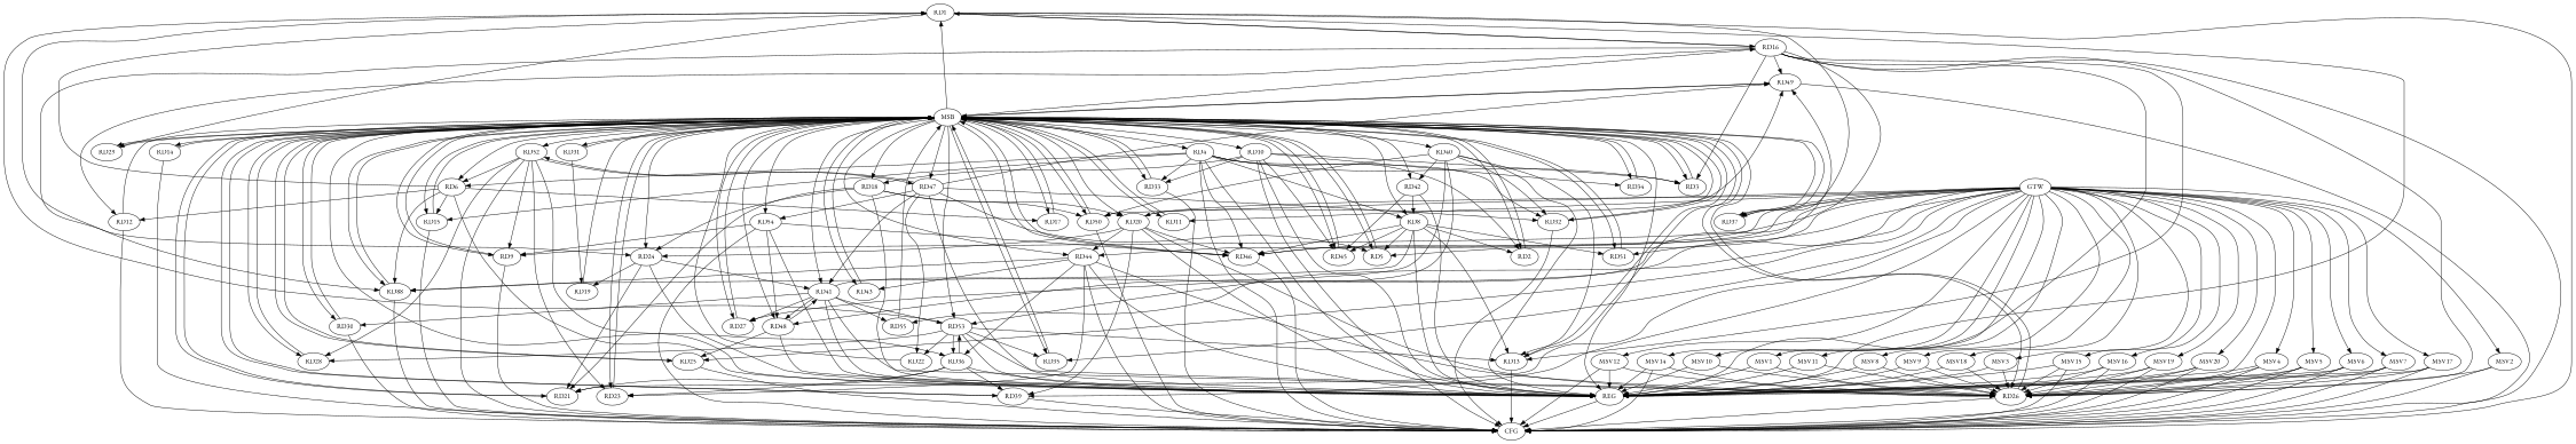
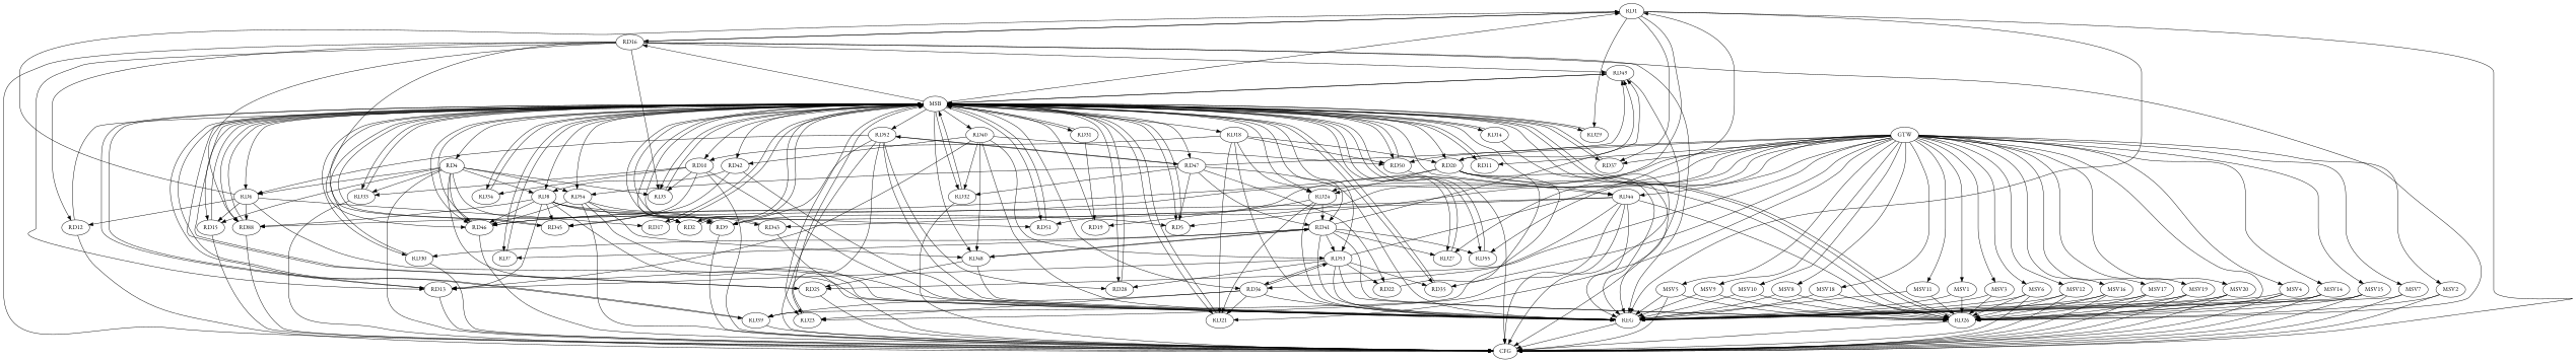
  strict digraph {
    fontname="EB Garamond"
    node [fontname="EB Garamond"]
    edge [fontname="EB Garamond"]
    n1 [label=RD1]
    n2 [label=RD16]
    n3 [label=RD24]
    n4 [label=RD29]
    n5 [label=RD37]
    n6 [label=REG]
    n7 [label=CFG]
    n8 [label=RD3]
    n9 [label=RD46]
    n10 [label=RD12]
    n11 [label=RD88]
    n12 [label=RD13]
    n13 [label=RD26]
    n14 [label=RD49]
    n15 [label=RD21]
    n16 [label=RD19]
    n17 [label=RD41]
    n18 [label=MSB]
    n19 [label=RD2]
    n20 [label=RD4]
    n21 [label=RD6]
    n22 [label=RD8]
    n23 [label=RD15]
    n24 [label=RD33]
    n25 [label=RD54]
    n26 [label=RD5]
    n27 [label=RD17]
+   n28 [label=RD7]
    n29 [label=RD45]
    n30 [label=RD51]
    n31 [label=RD9]
    n32 [label=RD10]
    n33 [label=RD34]
    n34 [label=RD11]
    n35 [label=RD14]
    n36 [label=RD18]
    n37 [label=RD20]
    n38 [label=RD50]
    n39 [label=RD39]
    n40 [label=RD44]
    n41 [label=RD23]
    n42 [label=RD25]
    n43 [label=RD27]
    n44 [label=RD28]
    n45 [label=RD30]
    n46 [label=RD31]
    n47 [label=RD32]
    n48 [label=RD35]
    n49 [label=RD36]
    n50 [label=RD53]
    n51 [label=RD40]
    n52 [label=RD42]
    n53 [label=RD48]
    n54 [label=RD55]
    n55 [label=RD43]
    n56 [label=RD47]
    n57 [label=RD52]
    n58 [label=RD22]
    n59 [label=GTW]
    n60 [label=MSV1]
    n61 [label=MSV2]
    n62 [label=MSV3]
    n63 [label=MSV4]
    n64 [label=MSV5]
    n65 [label=MSV6]
    n66 [label=MSV7]
    n67 [label=MSV8]
    n68 [label=MSV9]
    n69 [label=MSV10]
    n70 [label=MSV11]
    n71 [label=MSV12]
    n72 [label=MSV14]
    n73 [label=MSV15]
    n74 [label=MSV16]
    n75 [label=MSV17]
    n76 [label=MSV18]
    n77 [label=MSV19]
    n78 [label=MSV20]
    n1 -> n2
    n1 -> n3
    n1 -> n4
    n1 -> n5
    n1 -> n6
    n1 -> n7
    n2 -> n1
    n2 -> n6
    n2 -> n7
    n2 -> n8
    n2 -> n9
    n2 -> n10
    n2 -> n11
    n2 -> n12
    n2 -> n13
    n2 -> n14
    n3 -> n6
    n3 -> n15
    n3 -> n16
    n3 -> n17
    n4 -> n18
    n5 -> n18
    n6 -> n7
    n8 -> n18
    n9 -> n7
    n9 -> n18
    n10 -> n7
    n10 -> n18
    n11 -> n7
    n11 -> n18
    n12 -> n7
    n12 -> n18
    n13 -> n7
    n13 -> n18
    n14 -> n7
    n14 -> n18
    n15 -> n18
    n16 -> n18
    n17 -> n6
    n17 -> n13
    n17 -> n14
+   n17 -> n28
    n17 -> n43
    n17 -> n45
    n17 -> n50
    n17 -> n53
    n17 -> n54
    n18 -> n1
    n18 -> n2
    n18 -> n3
    n18 -> n4
    n18 -> n5
    n18 -> n6
    n18 -> n8
    n18 -> n9
    n18 -> n11
    n18 -> n12
    n18 -> n13
    n18 -> n14
    n18 -> n15
    n18 -> n17
    n18 -> n19
    n18 -> n20
    n18 -> n21
    n18 -> n22
    n18 -> n23
    n18 -> n24
    n18 -> n25
    n18 -> n26
    n18 -> n27
+   n18 -> n28
    n18 -> n29
    n18 -> n30
    n18 -> n31
    n18 -> n32
    n18 -> n33
    n18 -> n34
    n18 -> n35
    n18 -> n36
    n18 -> n37
    n18 -> n38
    n18 -> n39
    n18 -> n40
    n18 -> n41
    n18 -> n42
    n18 -> n43
    n18 -> n44
    n18 -> n45
    n18 -> n46
    n18 -> n47
    n18 -> n48
    n18 -> n49
    n18 -> n50
    n18 -> n51
    n18 -> n52
    n18 -> n53
+   n18 -> n54
    n18 -> n55
    n18 -> n56
    n18 -> n57
    n19 -> n18
    n20 -> n6
    n20 -> n7
    n20 -> n8
    n20 -> n9
    n20 -> n19
    n20 -> n21
    n20 -> n22
    n20 -> n23
    n20 -> n24
-   n20 -> n47
+   n20 -> n25
    n21 -> n1
    n21 -> n6
    n21 -> n10
    n21 -> n11
    n21 -> n23
    n21 -> n27
    n22 -> n6
    n22 -> n9
    n22 -> n11
    n22 -> n12
    n22 -> n19
    n22 -> n26
    n22 -> n29
    n22 -> n30
    n23 -> n7
    n23 -> n18
    n24 -> n7
    n24 -> n18
    n25 -> n6
    n25 -> n7
    n25 -> n9
    n25 -> n31
    n25 -> n53
    n26 -> n18
    n27 -> n18
+   n28 -> n18
    n29 -> n18
    n30 -> n18
    n31 -> n7
    n31 -> n18
    n32 -> n6
    n32 -> n7
    n32 -> n8
    n32 -> n24
    n32 -> n29
    n32 -> n33
    n33 -> n18
    n34 -> n18
    n35 -> n7
    n35 -> n18
    n36 -> n3
    n36 -> n6
    n36 -> n15
-   n32 -> n36
+   n36 -> n32
    n36 -> n37
    n36 -> n38
    n37 -> n3
    n37 -> n6
    n37 -> n9
    n37 -> n13
    n37 -> n14
    n37 -> n39
    n37 -> n40
    n38 -> n7
    n38 -> n18
    n39 -> n7
    n39 -> n18
    n40 -> n6
    n40 -> n7
    n40 -> n11
    n40 -> n13
    n40 -> n41
    n40 -> n49
    n40 -> n55
    n41 -> n18
    n42 -> n7
    n42 -> n18
    n43 -> n18
    n44 -> n18
    n45 -> n7
    n45 -> n18
    n46 -> n16
    n46 -> n18
    n47 -> n7
    n47 -> n18
    n48 -> n18
    n49 -> n6
    n49 -> n15
    n49 -> n39
    n49 -> n41
    n49 -> n50
    n50 -> n1
    n50 -> n6
    n50 -> n12
    n50 -> n13
    n50 -> n44
    n50 -> n48
    n50 -> n49
    n50 -> n58
    n51 -> n6
    n51 -> n12
    n51 -> n38
    n51 -> n47
    n51 -> n50
    n51 -> n52
    n51 -> n53
    n52 -> n6
    n52 -> n22
    n52 -> n29
    n53 -> n6
    n53 -> n17
    n53 -> n42
    n54 -> n18
+   n55 -> n7
    n55 -> n18
    n56 -> n6
    n56 -> n14
    n56 -> n17
    n56 -> n25
    n56 -> n26
    n56 -> n47
    n56 -> n57
    n56 -> n58
    n57 -> n6
    n57 -> n7
    n57 -> n21
    n57 -> n31
    n57 -> n41
    n57 -> n44
    n57 -> n56
    n58 -> n18
    n59 -> n5
    n59 -> n9
    n59 -> n13
    n59 -> n15
    n59 -> n26
    n59 -> n30
    n59 -> n31
    n59 -> n34
    n59 -> n37
    n59 -> n38
-   n59 -> n39
    n59 -> n40
    n59 -> n42
    n59 -> n43
    n59 -> n48
    n59 -> n54
    n59 -> n60
    n59 -> n61
    n59 -> n62
    n59 -> n63
    n59 -> n64
    n59 -> n65
    n59 -> n66
    n59 -> n67
    n59 -> n68
    n59 -> n69
    n59 -> n70
    n59 -> n71
    n59 -> n72
    n59 -> n73
    n59 -> n74
    n59 -> n75
    n59 -> n76
    n59 -> n77
    n59 -> n78
    n60 -> n6
    n60 -> n13
    n61 -> n7
    n61 -> n13
    n62 -> n6
    n62 -> n13
    n63 -> n6
    n63 -> n7
    n63 -> n13
    n64 -> n6
    n64 -> n7
    n64 -> n13
    n65 -> n6
    n65 -> n7
    n65 -> n13
    n66 -> n6
    n66 -> n7
-   n66 -> n13
    n67 -> n6
    n67 -> n13
    n68 -> n6
    n68 -> n13
    n69 -> n6
    n69 -> n13
    n70 -> n6
    n70 -> n13
    n71 -> n6
    n71 -> n7
    n71 -> n13
    n72 -> n6
    n72 -> n7
    n72 -> n13
    n73 -> n6
    n73 -> n7
    n73 -> n13
    n74 -> n6
    n74 -> n7
    n74 -> n13
    n75 -> n6
    n75 -> n7
    n75 -> n13
    n76 -> n6
    n76 -> n13
    n77 -> n6
    n77 -> n7
    n77 -> n13
    n78 -> n6
    n78 -> n7
    n78 -> n13
  }
